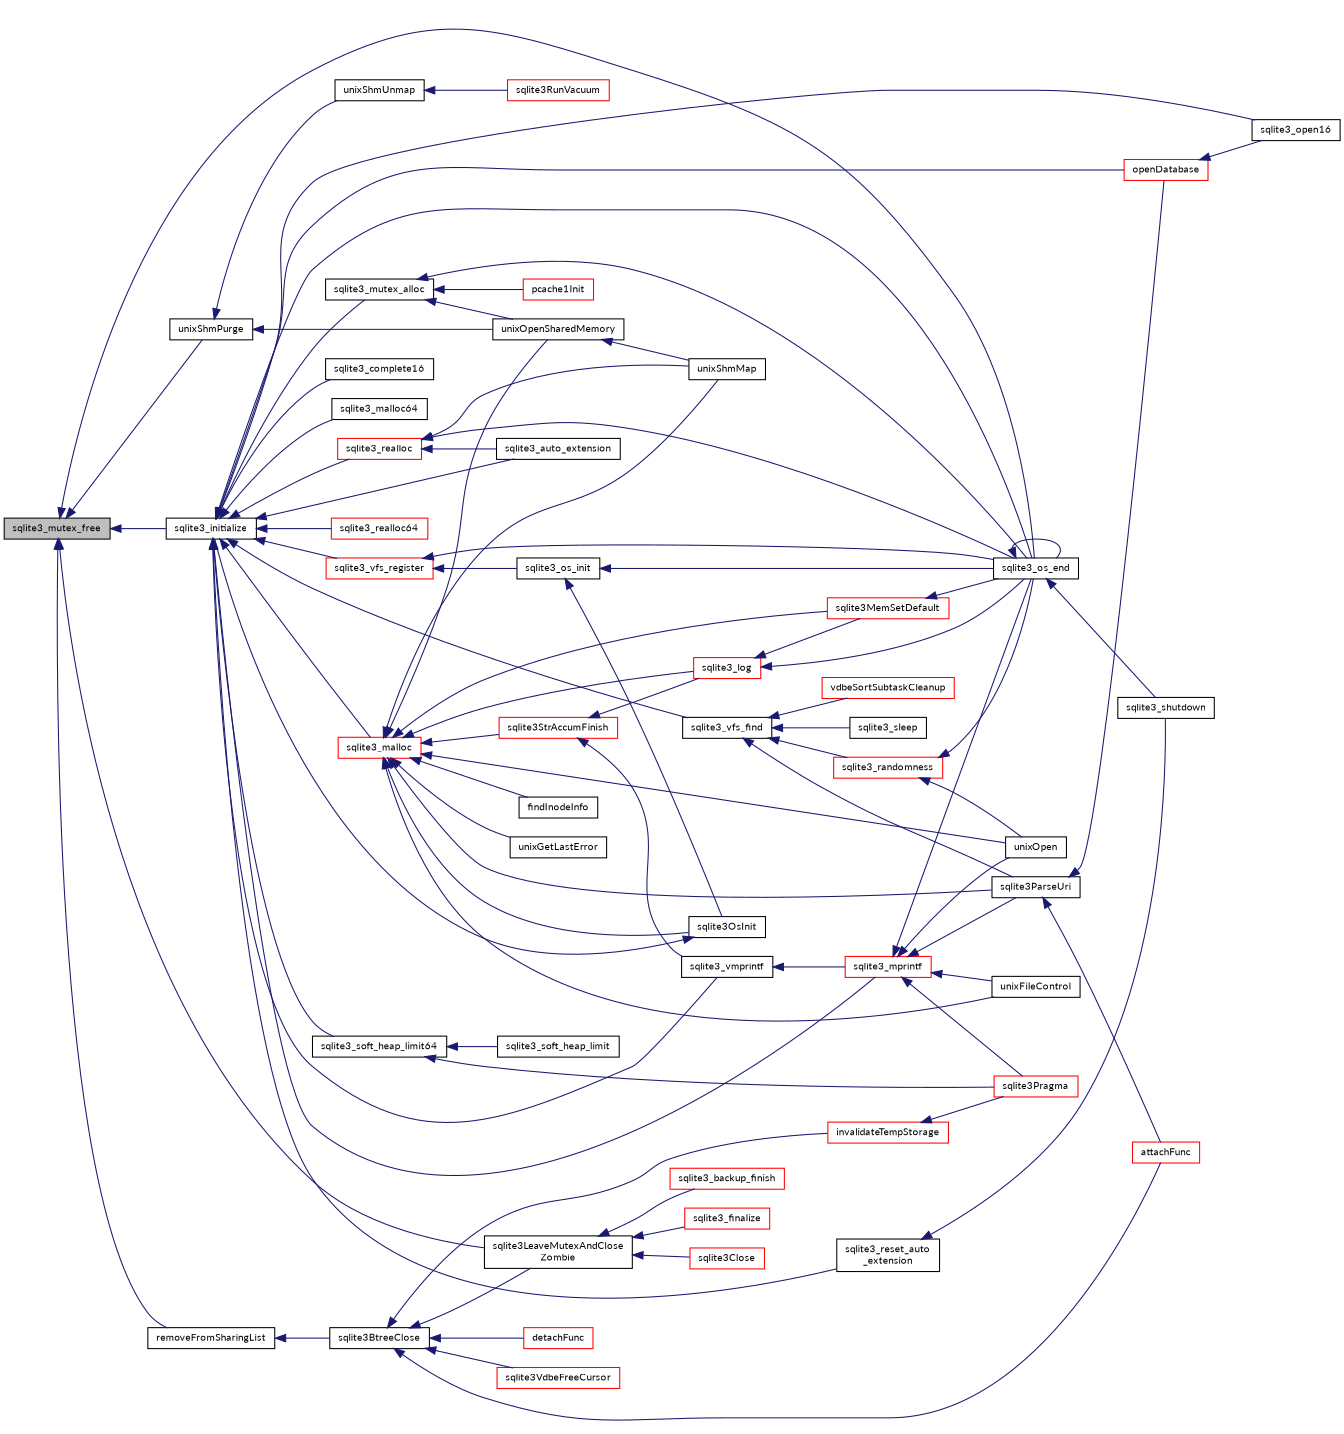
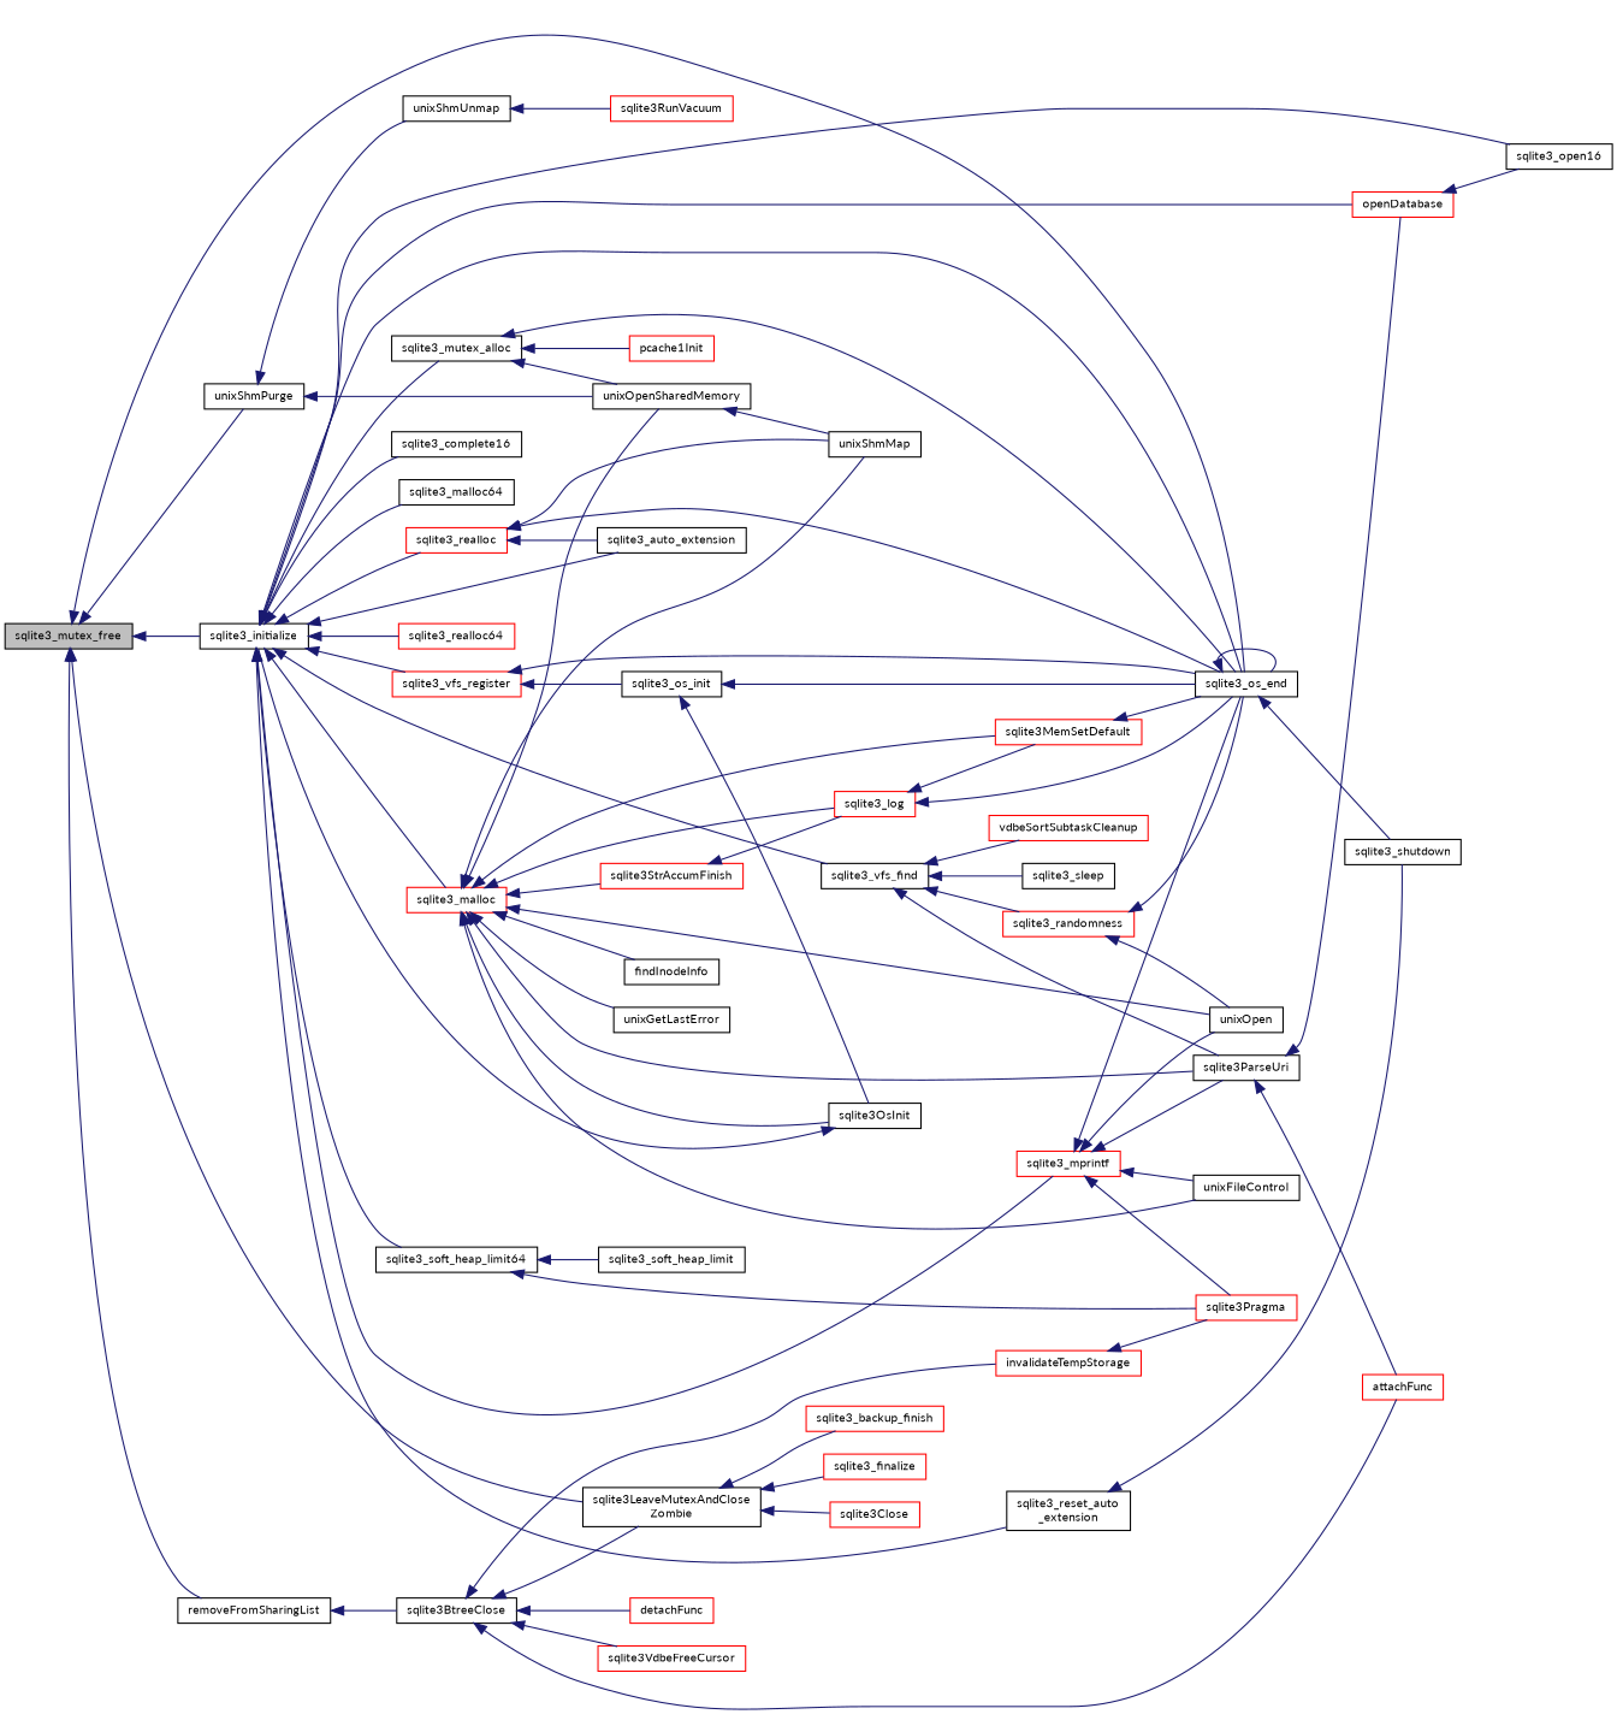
  digraph {
    fontname=Lato
    rankdir=LR
    node [color=black fillcolor=white fontname=Lato fontsize=10 shape=record style=filled]
    edge [color=midnightblue dir=back fontname=Lato fontsize=10 labelfontname=FreeSans labelfontsize=10 style=solid]
    n1 [fillcolor=grey75 fontcolor=black height=0.2 label=sqlite3_mutex_free width=0.4]
    n2 [height=0.2 label=unixShmPurge width=0.4]
    n3 [height=0.2 label=sqlite3_os_end width=0.4]
    n4 [height=0.2 label=removeFromSharingList width=0.4]
    n5 [height=0.2 label="sqlite3LeaveMutexAndClose\lZombie" width=0.4]
    n6 [height=0.2 label=sqlite3_initialize width=0.4]
    n7 [height=0.2 label=unixOpenSharedMemory width=0.4]
    n8 [height=0.2 label=unixShmUnmap width=0.4]
    n9 [height=0.2 label=sqlite3_shutdown width=0.4]
    n10 [height=0.2 label=sqlite3BtreeClose width=0.4]
    n11 [color=red height=0.2 label=sqlite3_backup_finish width=0.4]
    n12 [color=red height=0.2 label=sqlite3_finalize width=0.4]
    n13 [color=red height=0.2 label=sqlite3Close width=0.4]
    n14 [height=0.2 label=sqlite3_vfs_find width=0.4]
    n15 [color=red height=0.2 label=openDatabase width=0.4]
    n16 [height=0.2 label=sqlite3_open16 width=0.4]
    n17 [color=red height=0.2 label=sqlite3_vfs_register width=0.4]
    n18 [height=0.2 label=sqlite3_mutex_alloc width=0.4]
    n19 [height=0.2 label=sqlite3_soft_heap_limit64 width=0.4]
    n20 [color=red height=0.2 label=sqlite3_malloc width=0.4]
-   n21 [height=0.2 label=sqlite3_vmprintf width=0.4]
    n22 [color=red height=0.2 label=sqlite3_mprintf width=0.4]
    n23 [height=0.2 label=sqlite3_malloc64 width=0.4]
    n24 [color=red height=0.2 label=sqlite3_realloc width=0.4]
    n25 [height=0.2 label=sqlite3_auto_extension width=0.4]
    n26 [color=red height=0.2 label=sqlite3_realloc64 width=0.4]
    n27 [height=0.2 label="sqlite3_reset_auto\l_extension" width=0.4]
    n28 [height=0.2 label=sqlite3_complete16 width=0.4]
    n29 [height=0.2 label=unixShmMap width=0.4]
    n30 [color=red height=0.2 label=sqlite3RunVacuum width=0.4]
    n31 [color=red height=0.2 label=sqlite3VdbeFreeCursor width=0.4]
    n32 [color=red height=0.2 label=attachFunc width=0.4]
    n33 [color=red height=0.2 label=detachFunc width=0.4]
    n34 [color=red height=0.2 label=invalidateTempStorage width=0.4]
    n35 [color=red height=0.2 label=sqlite3Pragma width=0.4]
    n36 [color=red height=0.2 label=sqlite3_randomness width=0.4]
    n37 [color=red height=0.2 label=vdbeSortSubtaskCleanup width=0.4]
    n38 [height=0.2 label=sqlite3ParseUri width=0.4]
    n39 [height=0.2 label=sqlite3_sleep width=0.4]
    n40 [height=0.2 label=sqlite3_os_init width=0.4]
    n41 [color=red height=0.2 label=pcache1Init width=0.4]
    n42 [height=0.2 label=sqlite3_soft_heap_limit width=0.4]
    n43 [height=0.2 label=unixOpen width=0.4]
    n44 [height=0.2 label=sqlite3OsInit width=0.4]
    n45 [color=red height=0.2 label=sqlite3MemSetDefault width=0.4]
    n46 [color=red height=0.2 label=sqlite3StrAccumFinish width=0.4]
    n47 [height=0.2 label=unixFileControl width=0.4]
    n48 [color=red height=0.2 label=sqlite3_log width=0.4]
    n49 [height=0.2 label=findInodeInfo width=0.4]
    n50 [height=0.2 label=unixGetLastError width=0.4]
    n1 -> n2
    n1 -> n3
    n1 -> n4
    n1 -> n5
    n1 -> n6
    n2 -> n7
    n2 -> n8
    n3 -> n3
    n3 -> n9
    n4 -> n10
    n5 -> n11
    n5 -> n12
    n5 -> n13
    n6 -> n3
    n6 -> n14
    n6 -> n15
    n6 -> n16
    n6 -> n17
    n6 -> n18
    n6 -> n19
    n6 -> n20
-   n6 -> n21
    n6 -> n22
    n6 -> n23
    n6 -> n24
    n6 -> n25
    n6 -> n26
    n6 -> n27
    n6 -> n28
    n7 -> n29
    n8 -> n30
    n10 -> n5
    n10 -> n31
    n10 -> n32
    n10 -> n33
    n10 -> n34
    n14 -> n36
    n14 -> n37
    n14 -> n38
    n14 -> n39
    n15 -> n16
    n17 -> n3
    n17 -> n40
    n18 -> n3
    n18 -> n7
    n18 -> n41
    n19 -> n35
    n19 -> n42
    n20 -> n7
    n20 -> n29
    n20 -> n38
    n20 -> n43
    n20 -> n44
    n20 -> n45
    n20 -> n46
    n20 -> n47
    n20 -> n48
    n20 -> n49
    n20 -> n50
-   n21 -> n22
    n22 -> n3
    n22 -> n35
    n22 -> n38
    n22 -> n43
    n22 -> n47
    n24 -> n3
    n24 -> n25
    n24 -> n29
    n27 -> n9
    n34 -> n35
    n36 -> n3
    n36 -> n43
    n38 -> n15
    n38 -> n32
    n40 -> n3
    n40 -> n44
    n44 -> n6
    n45 -> n3
-   n46 -> n21
    n46 -> n48
    n48 -> n3
    n48 -> n45
  }
